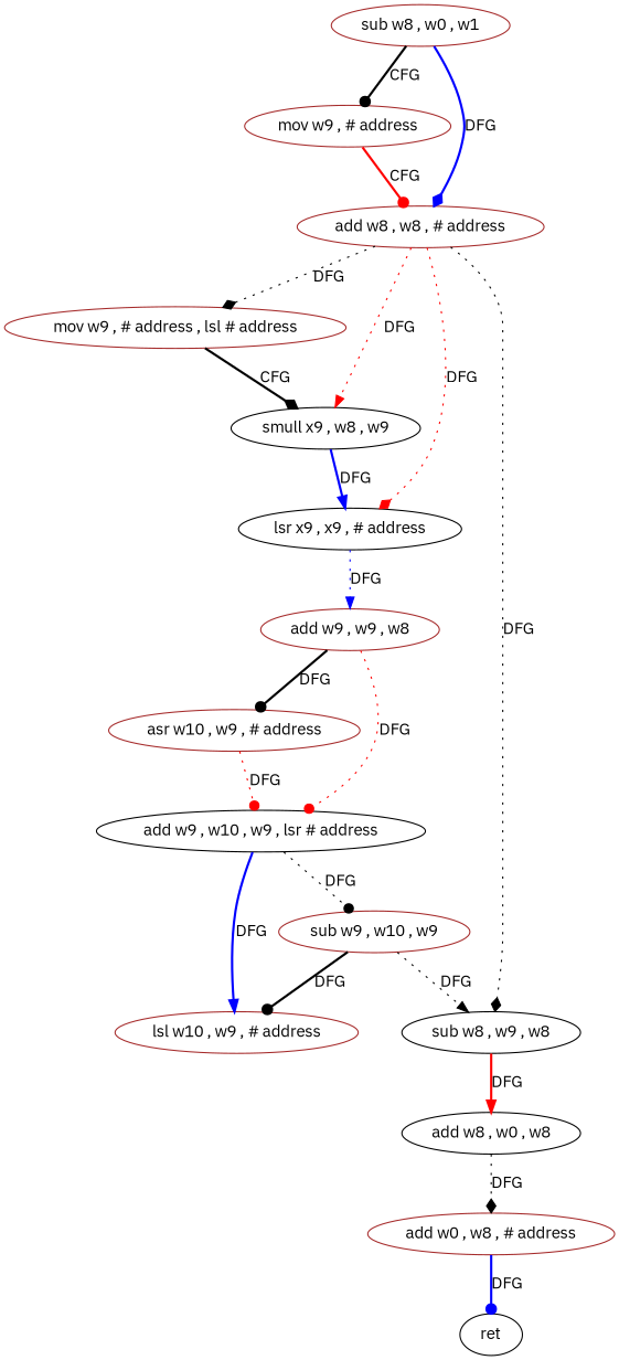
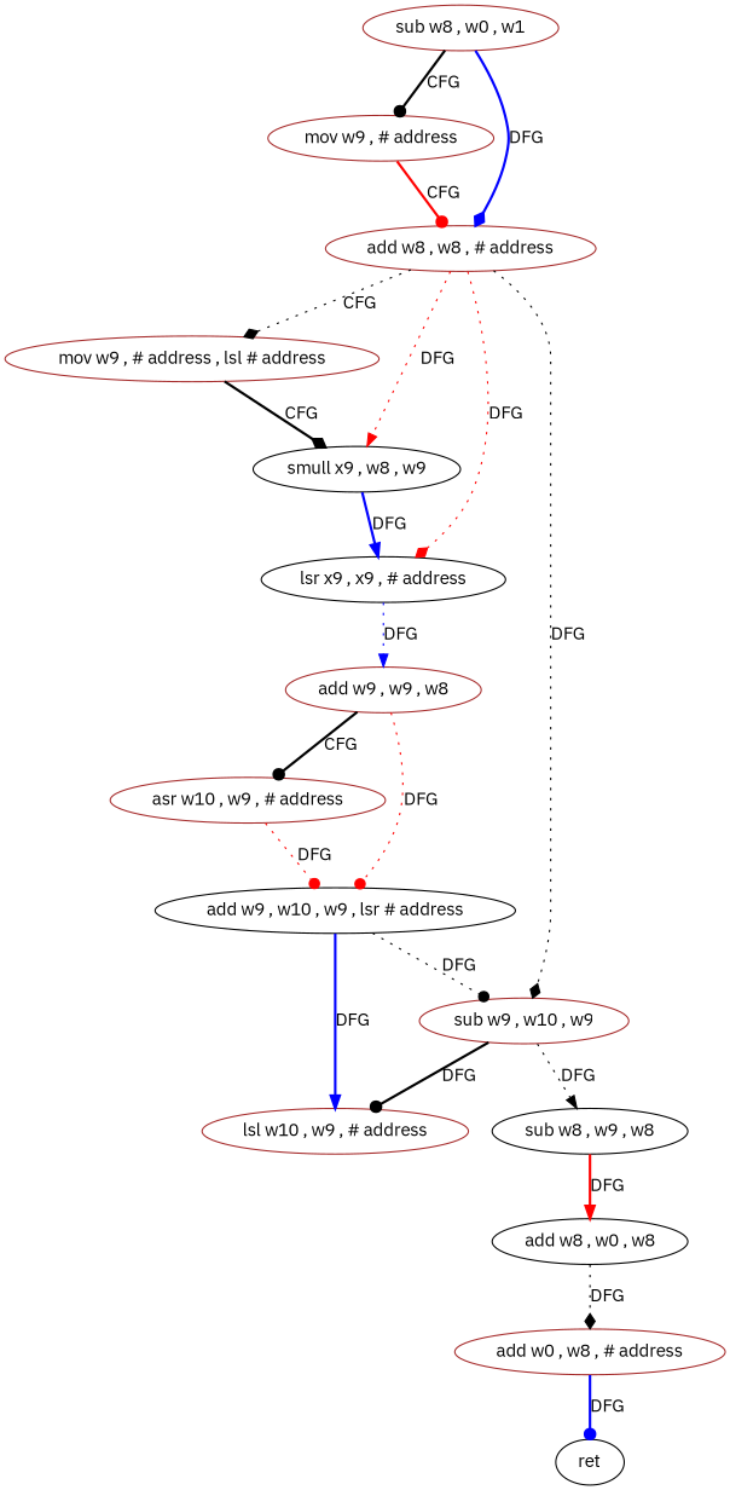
  digraph {
    fontname="IBM Plex Sans"
    node [color=brown fontname="IBM Plex Sans"]
    edge [arrowhead=dot color=black fontname="IBM Plex Sans" style=bold]
    n1 [label="sub w8 , w0 , w1"]
    n2 [label="mov w9 , # address"]
    n3 [label="add w8 , w8 , # address"]
    n4 [label="mov w9 , # address , lsl # address"]
    n5 [color=black label="smull x9 , w8 , w9"]
    n6 [color=black label="sub w8 , w9 , w8"]
    n7 [color=black label="lsr x9 , x9 , # address"]
    n8 [label="add w9 , w9 , w8"]
    n9 [label="asr w10 , w9 , # address"]
    n10 [color=black label="add w9 , w10 , w9 , lsr # address"]
    n11 [color=black label="add w8 , w0 , w8"]
    n12 [label="lsl w10 , w9 , # address"]
    n13 [label="sub w9 , w10 , w9"]
    n14 [label="add w0 , w8 , # address"]
    n15 [color=black label=ret]
    n1 -> n2 [label=CFG]
    n1 -> n3 [arrowhead=diamond color=blue label=DFG]
    n2 -> n3 [color=red label=CFG]
-   n3 -> n4 [arrowhead=diamond label=DFG style=dotted]
+   n3 -> n4 [arrowhead=diamond label=CFG style=dotted]
    n3 -> n5 [arrowhead=normal color=red label=DFG style=dotted]
-   n3 -> n6 [arrowhead=diamond label=DFG style=dotted]
+   n3 -> n13 [arrowhead=diamond label=DFG style=dotted]
    n3 -> n7 [arrowhead=diamond color=red label=DFG style=dotted]
    n4 -> n5 [arrowhead=diamond label=CFG]
    n5 -> n7 [arrowhead=normal color=blue label=DFG]
    n6 -> n11 [arrowhead=normal color=red label=DFG]
    n7 -> n8 [arrowhead=normal color=blue label=DFG style=dotted]
-   n8 -> n9 [label=DFG]
+   n8 -> n9 [label=CFG]
    n8 -> n10 [color=red label=DFG style=dotted]
    n9 -> n10 [color=red label=DFG style=dotted]
    n10 -> n12 [arrowhead=normal color=blue label=DFG]
    n10 -> n13 [label=DFG style=dotted]
    n11 -> n14 [arrowhead=diamond label=DFG style=dotted]
    n13 -> n6 [arrowhead=normal label=DFG style=dotted]
    n13 -> n12 [label=DFG]
    n14 -> n15 [color=blue label=DFG]
  }
